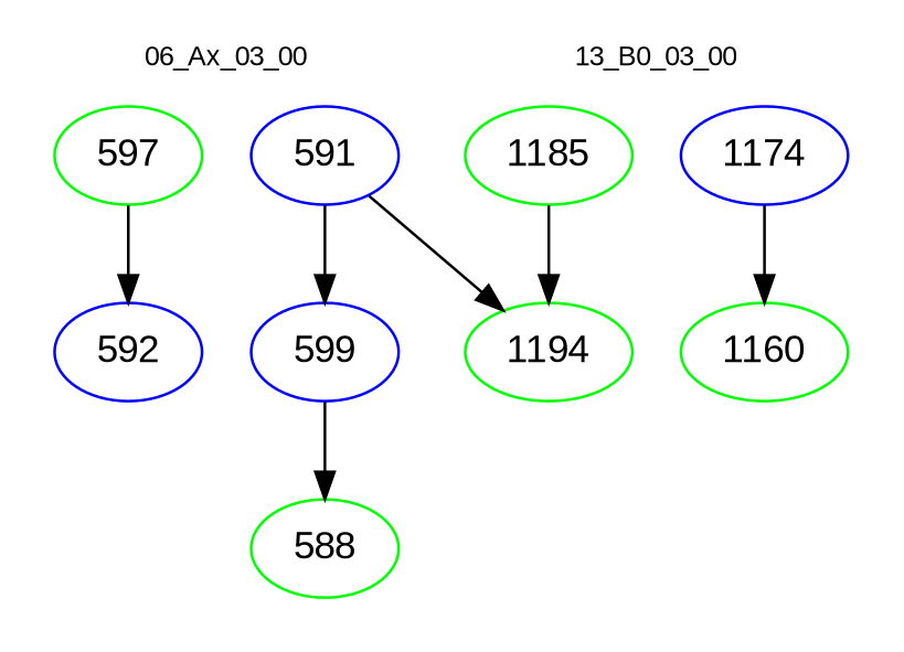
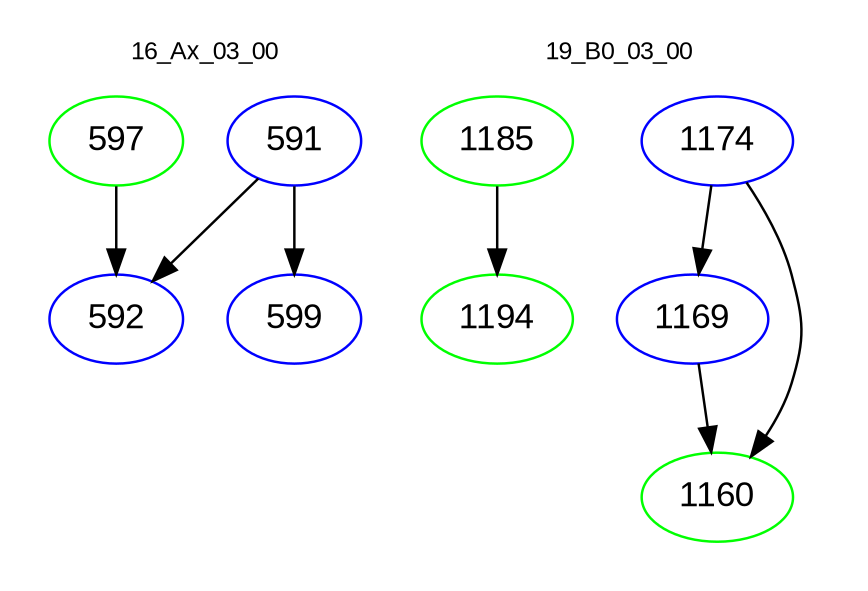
  digraph {
    fontname="Liberation Sans"
    node [color=blue fontname="Liberation Sans"]
    edge [color=black fontname="Liberation Sans"]
    n1 [label=591]
    n2 [label=599]
    n3 [label=592]
-   n4 [color=green label=588]
    n5 [color=green label=597]
    n6 [label=1174]
+   n7 [label=1169]
    n8 [color=green label=1185]
    n9 [color=green label=1160]
    n10 [color=green label=1194]
    subgraph cluster_1 {
      color=white
      fontsize=10
-     label="06_Ax_03_00"
+     label="16_Ax_03_00"
      n1
      n2
      n3
-     n4
      n5
    }
    subgraph cluster_2 {
      color=white
      fontsize=10
-     label="13_B0_03_00"
+     label="19_B0_03_00"
      n6
+     n7
      n8
      n9
      n10
    }
    n1 -> n2
-   n1 -> n10
-   n2 -> n4
+   n1 -> n3
    n5 -> n3
+   n6 -> n7
    n6 -> n9
+   n7 -> n9
    n8 -> n10
  }
